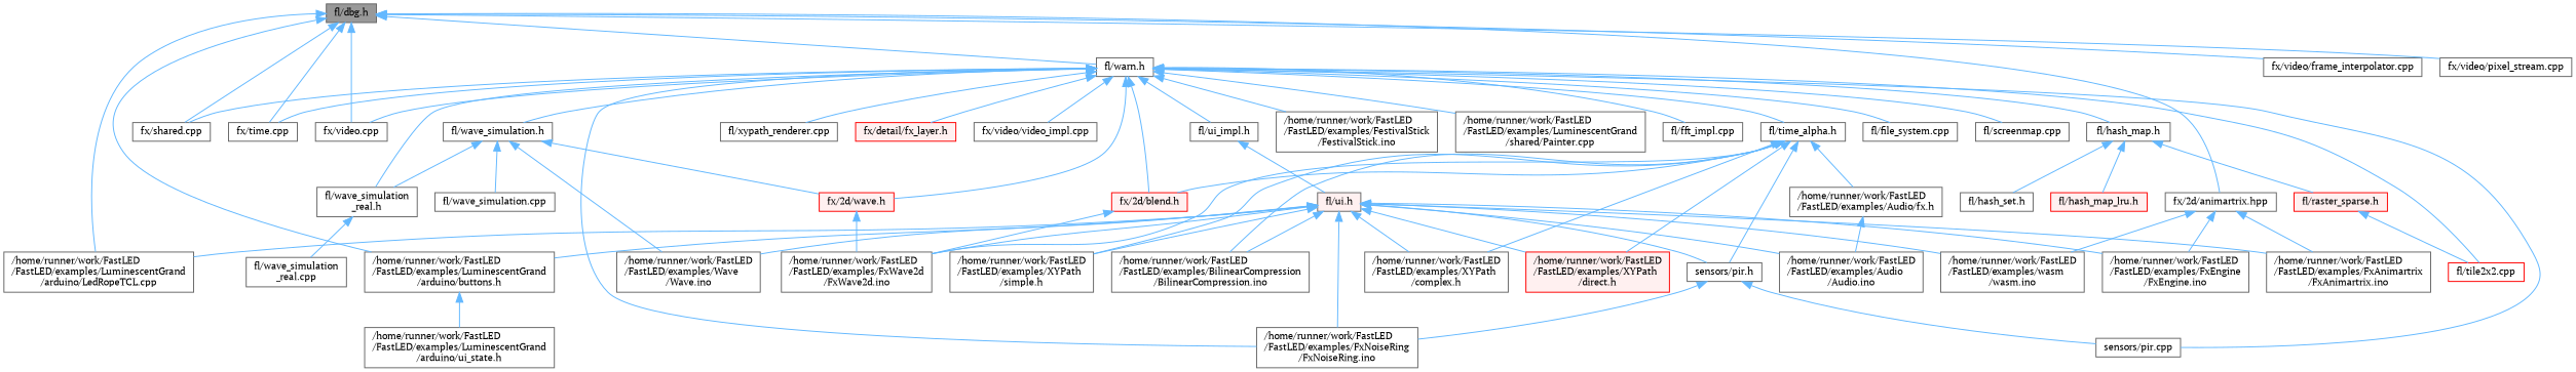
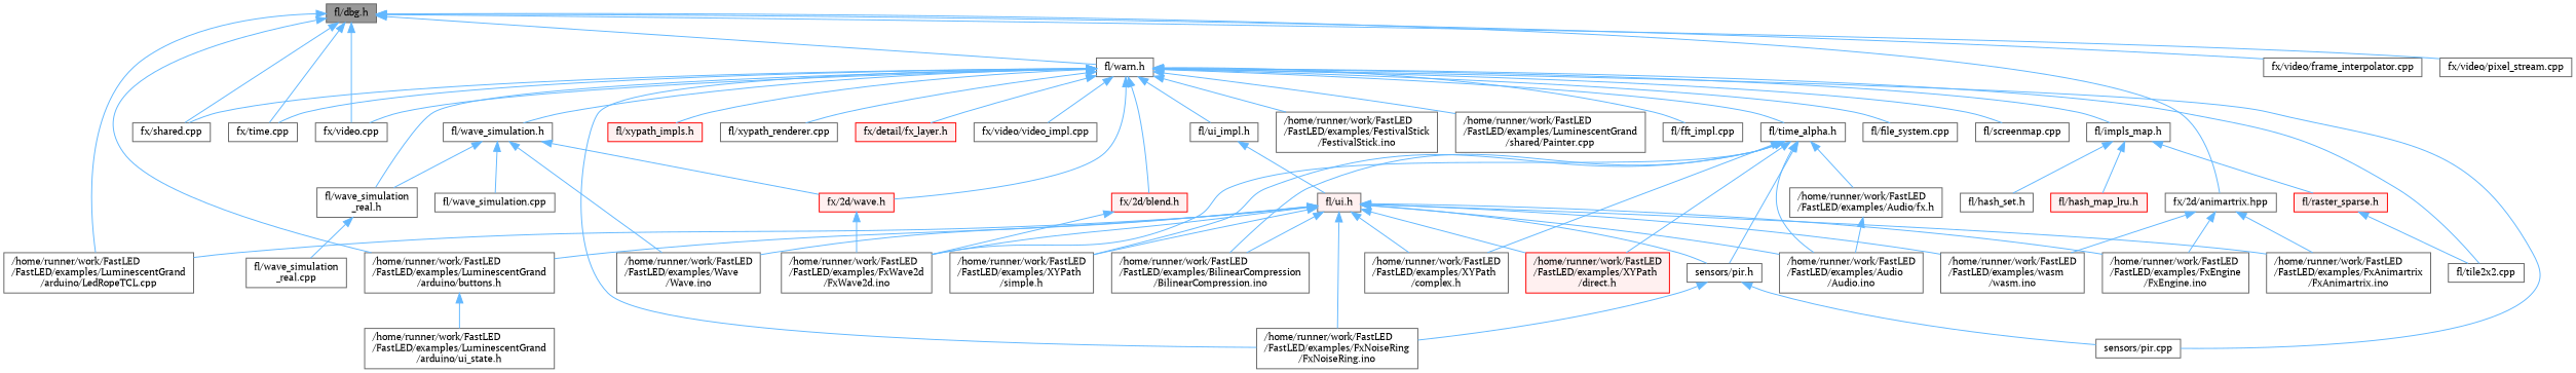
  digraph {
    fontname="PT Serif"
    node [color=grey40 fillcolor=white fontname="PT Serif" fontsize=10 shape=box style=filled]
    edge [color=steelblue1 dir=back fontname="PT Serif" fontsize=10 labelfontname=Helvetica labelfontsize=10 style=solid]
    n1 [color=gray40 fillcolor=grey60 fontcolor=black height=0.2 label="fl/dbg.h" width=0.4]
    n2 [height=0.2 label="/home/runner/work/FastLED\l/FastLED/examples/LuminescentGrand\l/arduino/LedRopeTCL.cpp" width=0.4]
    n3 [height=0.2 label="/home/runner/work/FastLED\l/FastLED/examples/LuminescentGrand\l/arduino/buttons.h" width=0.4]
    n4 [height=0.2 label="fl/warn.h" width=0.4]
    n5 [height=0.2 label="fx/shared.cpp" width=0.4]
    n6 [height=0.2 label="fx/time.cpp" width=0.4]
    n7 [height=0.2 label="fx/video.cpp" width=0.4]
    n8 [height=0.2 label="fx/2d/animartrix.hpp" width=0.4]
    n9 [height=0.2 label="fx/video/frame_interpolator.cpp" width=0.4]
    n10 [height=0.2 label="fx/video/pixel_stream.cpp" width=0.4]
    n11 [height=0.2 label="/home/runner/work/FastLED\l/FastLED/examples/LuminescentGrand\l/arduino/ui_state.h" width=0.4]
    n12 [height=0.2 label="/home/runner/work/FastLED\l/FastLED/examples/FestivalStick\l/FestivalStick.ino" width=0.4]
    n13 [height=0.2 label="/home/runner/work/FastLED\l/FastLED/examples/FxNoiseRing\l/FxNoiseRing.ino" width=0.4]
    n14 [height=0.2 label="/home/runner/work/FastLED\l/FastLED/examples/LuminescentGrand\l/shared/Painter.cpp" width=0.4]
    n15 [height=0.2 label="fl/fft_impl.cpp" width=0.4]
    n16 [height=0.2 label="fl/file_system.cpp" width=0.4]
-   n17 [height=0.2 label="fl/hash_map.h" width=0.4]
-   n18 [color=red height=0.2 label="fl/tile2x2.cpp" width=0.4]
+   n17 [height=0.2 label="fl/impls_map.h" width=0.4]
+   n18 [height=0.2 label="fl/tile2x2.cpp" width=0.4]
    n19 [height=0.2 label="fl/screenmap.cpp" width=0.4]
    n20 [height=0.2 label="fl/time_alpha.h" width=0.4]
    n21 [height=0.2 label="sensors/pir.cpp" width=0.4]
    n22 [height=0.2 label="fl/ui_impl.h" width=0.4]
    n23 [height=0.2 label="fl/wave_simulation.h" width=0.4]
    n24 [color=red fillcolor="#FFF0F0" height=0.2 label="fx/2d/wave.h" width=0.4]
    n25 [height=0.2 label="fl/wave_simulation\l_real.h" width=0.4]
+   n26 [color=red fillcolor="#FFF0F0" height=0.2 label="fl/xypath_impls.h" width=0.4]
    n27 [height=0.2 label="fl/xypath_renderer.cpp" width=0.4]
    n28 [color=red fillcolor="#FFF0F0" height=0.2 label="fx/2d/blend.h" width=0.4]
    n29 [color=red fillcolor="#FFF0F0" height=0.2 label="fx/detail/fx_layer.h" width=0.4]
    n30 [height=0.2 label="fx/video/video_impl.cpp" width=0.4]
    n31 [height=0.2 label="/home/runner/work/FastLED\l/FastLED/examples/FxAnimartrix\l/FxAnimartrix.ino" width=0.4]
    n32 [height=0.2 label="/home/runner/work/FastLED\l/FastLED/examples/FxEngine\l/FxEngine.ino" width=0.4]
    n33 [height=0.2 label="/home/runner/work/FastLED\l/FastLED/examples/wasm\l/wasm.ino" width=0.4]
    n34 [color=red fillcolor="#FFF0F0" height=0.2 label="fl/hash_map_lru.h" width=0.4]
    n35 [height=0.2 label="fl/hash_set.h" width=0.4]
    n36 [color=red fillcolor="#FFF0F0" height=0.2 label="fl/raster_sparse.h" width=0.4]
    n37 [height=0.2 label="/home/runner/work/FastLED\l/FastLED/examples/Audio\l/Audio.ino" width=0.4]
    n38 [height=0.2 label="/home/runner/work/FastLED\l/FastLED/examples/Audio/fx.h" width=0.4]
    n39 [height=0.2 label="/home/runner/work/FastLED\l/FastLED/examples/BilinearCompression\l/BilinearCompression.ino" width=0.4]
    n40 [height=0.2 label="/home/runner/work/FastLED\l/FastLED/examples/FxWave2d\l/FxWave2d.ino" width=0.4]
    n41 [height=0.2 label="/home/runner/work/FastLED\l/FastLED/examples/XYPath\l/complex.h" width=0.4]
    n42 [color=red fillcolor="#FFF0F0" height=0.2 label="/home/runner/work/FastLED\l/FastLED/examples/XYPath\l/direct.h" width=0.4]
    n43 [height=0.2 label="/home/runner/work/FastLED\l/FastLED/examples/XYPath\l/simple.h" width=0.4]
    n44 [height=0.2 label="sensors/pir.h" width=0.4]
    n45 [fillcolor="#FFF0F0" height=0.2 label="fl/ui.h" width=0.4]
    n46 [height=0.2 label="/home/runner/work/FastLED\l/FastLED/examples/Wave\l/Wave.ino" width=0.4]
    n47 [height=0.2 label="fl/wave_simulation.cpp" width=0.4]
    n48 [height=0.2 label="fl/wave_simulation\l_real.cpp" width=0.4]
    n1 -> n2
    n1 -> n3
    n1 -> n4
    n1 -> n5
    n1 -> n6
    n1 -> n7
    n1 -> n8
    n1 -> n9
    n1 -> n10
    n3 -> n11
    n4 -> n5
    n4 -> n6
    n4 -> n7
    n4 -> n12
    n4 -> n13
    n4 -> n14
    n4 -> n15
    n4 -> n16
    n4 -> n17
    n4 -> n18
    n4 -> n19
    n4 -> n20
    n4 -> n21
    n4 -> n22
    n4 -> n23
    n4 -> n24
    n4 -> n25
+   n4 -> n26
    n4 -> n27
    n4 -> n28
    n4 -> n29
    n4 -> n30
    n8 -> n31
    n8 -> n32
    n8 -> n33
    n17 -> n34
    n17 -> n35
    n17 -> n36
-   n20 -> n28
+   n20 -> n37
    n20 -> n38
    n20 -> n39
    n20 -> n40
    n20 -> n41
    n20 -> n42
    n20 -> n43
    n20 -> n44
    n22 -> n45
    n23 -> n24
    n23 -> n25
    n23 -> n46
    n23 -> n47
    n24 -> n40
    n25 -> n48
    n28 -> n40
    n36 -> n18
    n38 -> n37
    n44 -> n13
    n44 -> n21
    n45 -> n2
    n45 -> n3
    n45 -> n13
    n45 -> n31
    n45 -> n32
    n45 -> n33
    n45 -> n37
    n45 -> n39
    n45 -> n40
    n45 -> n41
    n45 -> n42
    n45 -> n43
    n45 -> n44
    n45 -> n46
  }
